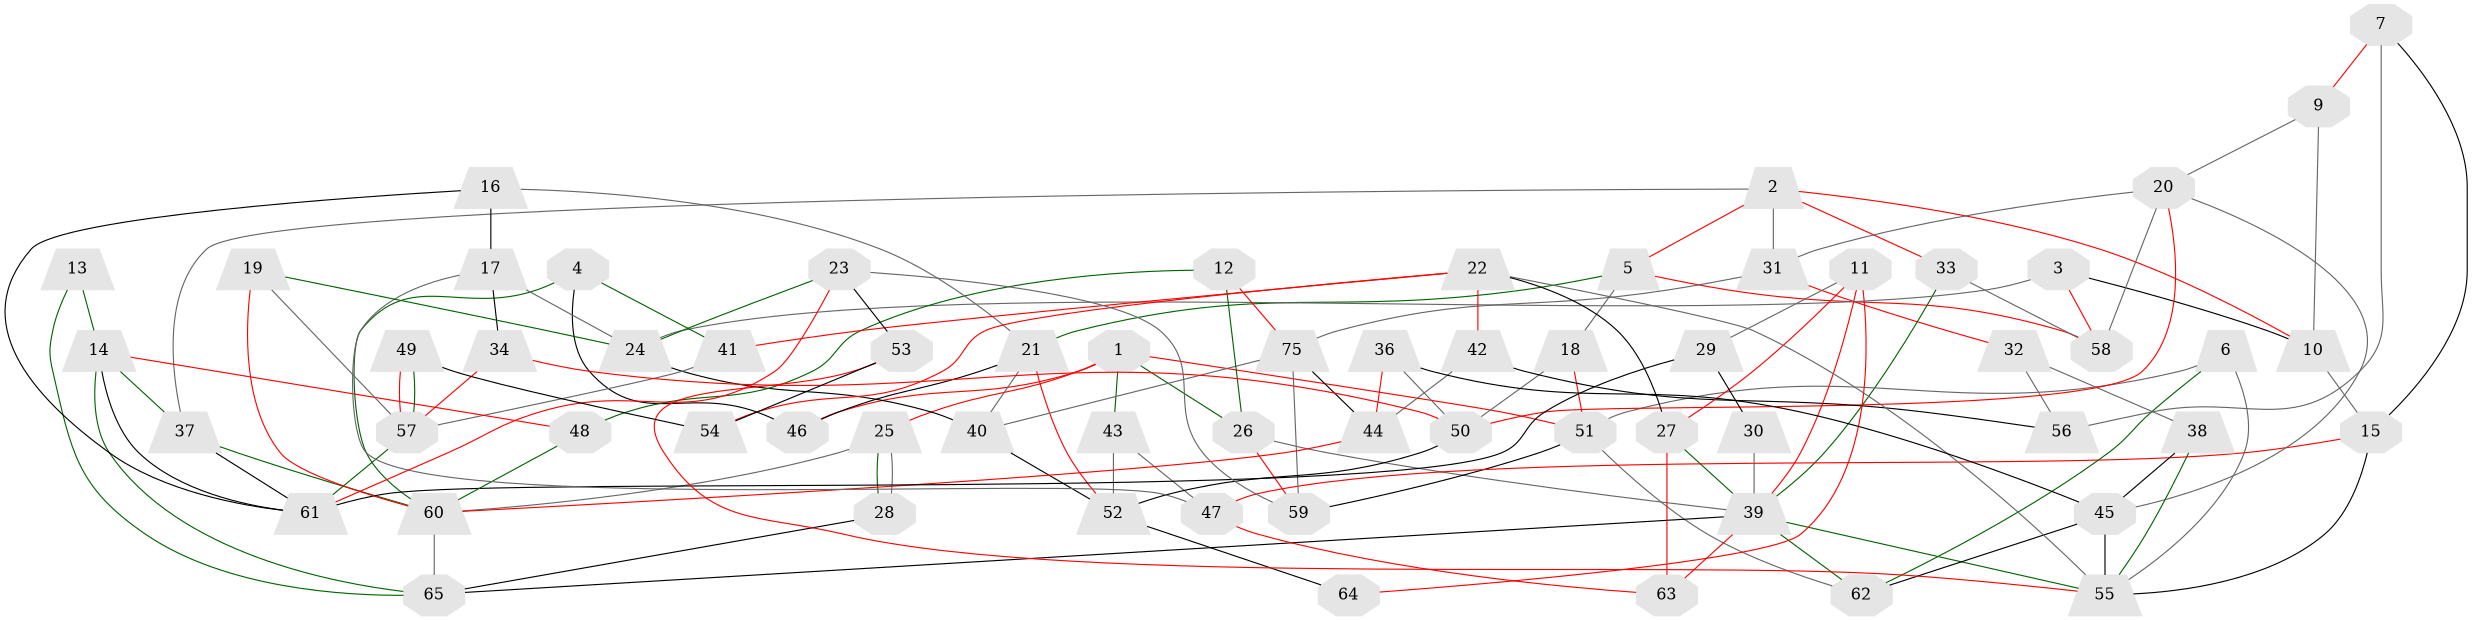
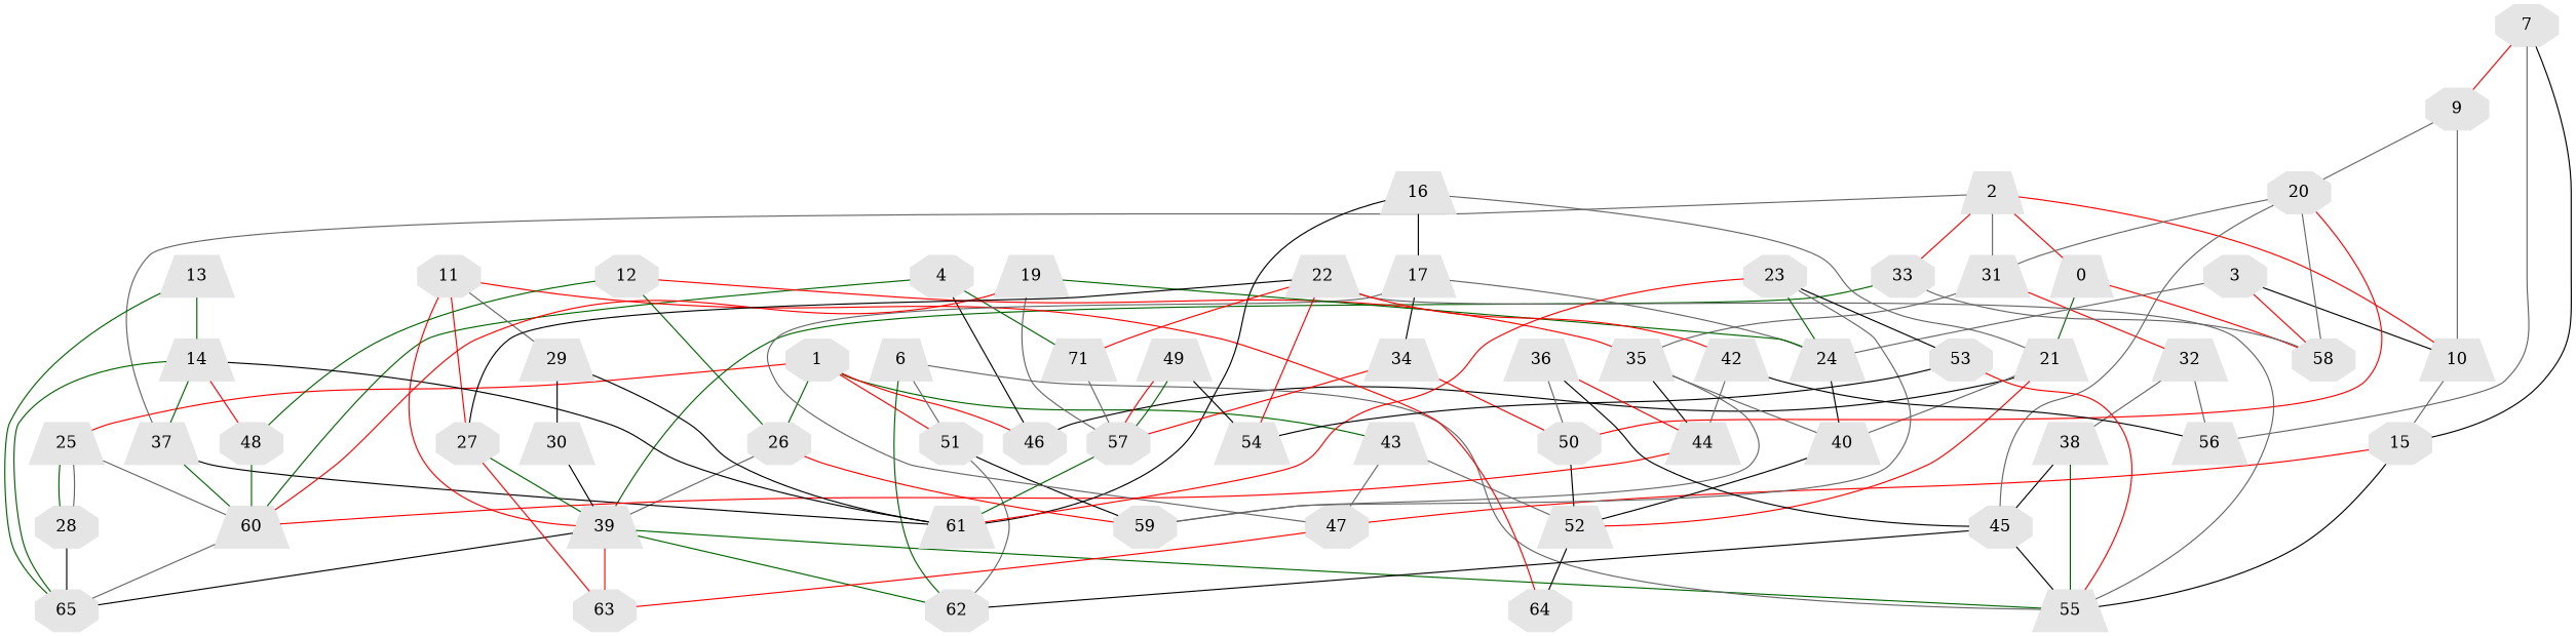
  graph {
    node [color=gray90 shape=trapezium style=filled]
    edge [color=gray40]
    1 [shape=octagon]
    25
    26 [shape=octagon]
    43
    46 [shape=octagon]
    51 [shape=octagon]
    60
    28 [shape=octagon]
    39
    59 [shape=octagon]
    47 [shape=octagon]
    52
    62 [shape=octagon]
    2
-   5
+   5 [label=0]
    10
    31
    33 [shape=octagon]
    37
    58 [shape=octagon]
-   18
    21
    15 [shape=octagon]
-   35 [label=75]
+   35
    32
    61
    3 [shape=octagon]
    24
    40
    4 [shape=octagon]
-   41
+   41 [label=71]
    57 [shape=octagon]
    65 [shape=octagon]
    50 [shape=octagon]
    6
    55
    7 [shape=octagon]
    9 [shape=octagon]
    56
    20 [shape=octagon]
    42
    44
    45 [shape=octagon]
    11 [shape=octagon]
    27 [shape=octagon]
    29
    64 [shape=octagon]
    63 [shape=octagon]
    30
    12 [shape=octagon]
    48 [shape=octagon]
    13
    14
    16
    17
    34
    19
    22
    54
    23 [shape=octagon]
    53 [shape=octagon]
    38
    36
    49
    1 -- 25 [color=red]
    1 -- 26 [color=darkgreen]
    1 -- 43 [color=darkgreen]
    1 -- 46 [color=red]
    1 -- 51 [color=red]
    25 -- 60
    25 -- 28 [color=darkgreen]
    25 -- 28
    26 -- 39
    26 -- 59 [color=red]
    43 -- 47
    43 -- 52
    51 -- 59 [color=black]
    51 -- 62
    60 -- 65
    28 -- 65 [color=black]
    39 -- 62 [color=darkgreen]
    39 -- 65 [color=black]
    39 -- 55 [color=darkgreen]
    39 -- 63 [color=red]
    47 -- 63 [color=red]
    52 -- 64 [color=black]
    2 -- 5 [color=red]
    2 -- 10 [color=red]
    2 -- 31
    2 -- 33 [color=red]
    2 -- 37
    5 -- 58 [color=red]
-   5 -- 18
    5 -- 21 [color=darkgreen]
    10 -- 15
    31 -- 35
    31 -- 32 [color=red]
    33 -- 39 [color=darkgreen]
    33 -- 58
    37 -- 60 [color=darkgreen]
    37 -- 61 [color=black]
-   18 -- 51 [color=red]
-   18 -- 50
    21 -- 46 [color=black]
    21 -- 52 [color=red]
    21 -- 40
    15 -- 47 [color=red]
    15 -- 55 [color=black]
    35 -- 59
    35 -- 40
    35 -- 44 [color=black]
    32 -- 56
    32 -- 38
    3 -- 10 [color=black]
    3 -- 58 [color=red]
    3 -- 24
    24 -- 40 [color=black]
    40 -- 52 [color=black]
    4 -- 46 [color=black]
    4 -- 60 [color=darkgreen]
    4 -- 41 [color=darkgreen]
    41 -- 57
    57 -- 61 [color=darkgreen]
    50 -- 52 [color=black]
    6 -- 51
    6 -- 62 [color=darkgreen]
    6 -- 55
    7 -- 15 [color=black]
    7 -- 9 [color=red]
    7 -- 56
    9 -- 10
    9 -- 20
    20 -- 31
    20 -- 58
    20 -- 50 [color=red]
    20 -- 45
    42 -- 56 [color=black]
    42 -- 44
    44 -- 60 [color=red]
    45 -- 62 [color=black]
    45 -- 55 [color=black]
    11 -- 39 [color=red]
    11 -- 27 [color=red]
    11 -- 29
    11 -- 64 [color=red]
    27 -- 39 [color=darkgreen]
    27 -- 63 [color=red]
    29 -- 61 [color=black]
    29 -- 30 [color=black]
-   30 -- 39
+   30 -- 39 [color=black]
    12 -- 26 [color=darkgreen]
    12 -- 35 [color=red]
    12 -- 48 [color=darkgreen]
    48 -- 60 [color=darkgreen]
    13 -- 65 [color=darkgreen]
    13 -- 14 [color=darkgreen]
    14 -- 37 [color=darkgreen]
    14 -- 61 [color=black]
    14 -- 65 [color=darkgreen]
    14 -- 48 [color=red]
    16 -- 21
    16 -- 61 [color=black]
    16 -- 17 [color=black]
    17 -- 47
    17 -- 24
    17 -- 34 [color=black]
    34 -- 57 [color=red]
    34 -- 50 [color=red]
    19 -- 60 [color=red]
    19 -- 24 [color=darkgreen]
    19 -- 57
    22 -- 41 [color=red]
    22 -- 55
    22 -- 42 [color=red]
    22 -- 27 [color=black]
    22 -- 54 [color=red]
    23 -- 59
    23 -- 61 [color=red]
    23 -- 24 [color=darkgreen]
    23 -- 53 [color=black]
    53 -- 55 [color=red]
    53 -- 54 [color=black]
    38 -- 55 [color=darkgreen]
    38 -- 45 [color=black]
    36 -- 50
    36 -- 44 [color=red]
    36 -- 45 [color=black]
    49 -- 57 [color=red]
    49 -- 57 [color=darkgreen]
    49 -- 54 [color=black]
  }
